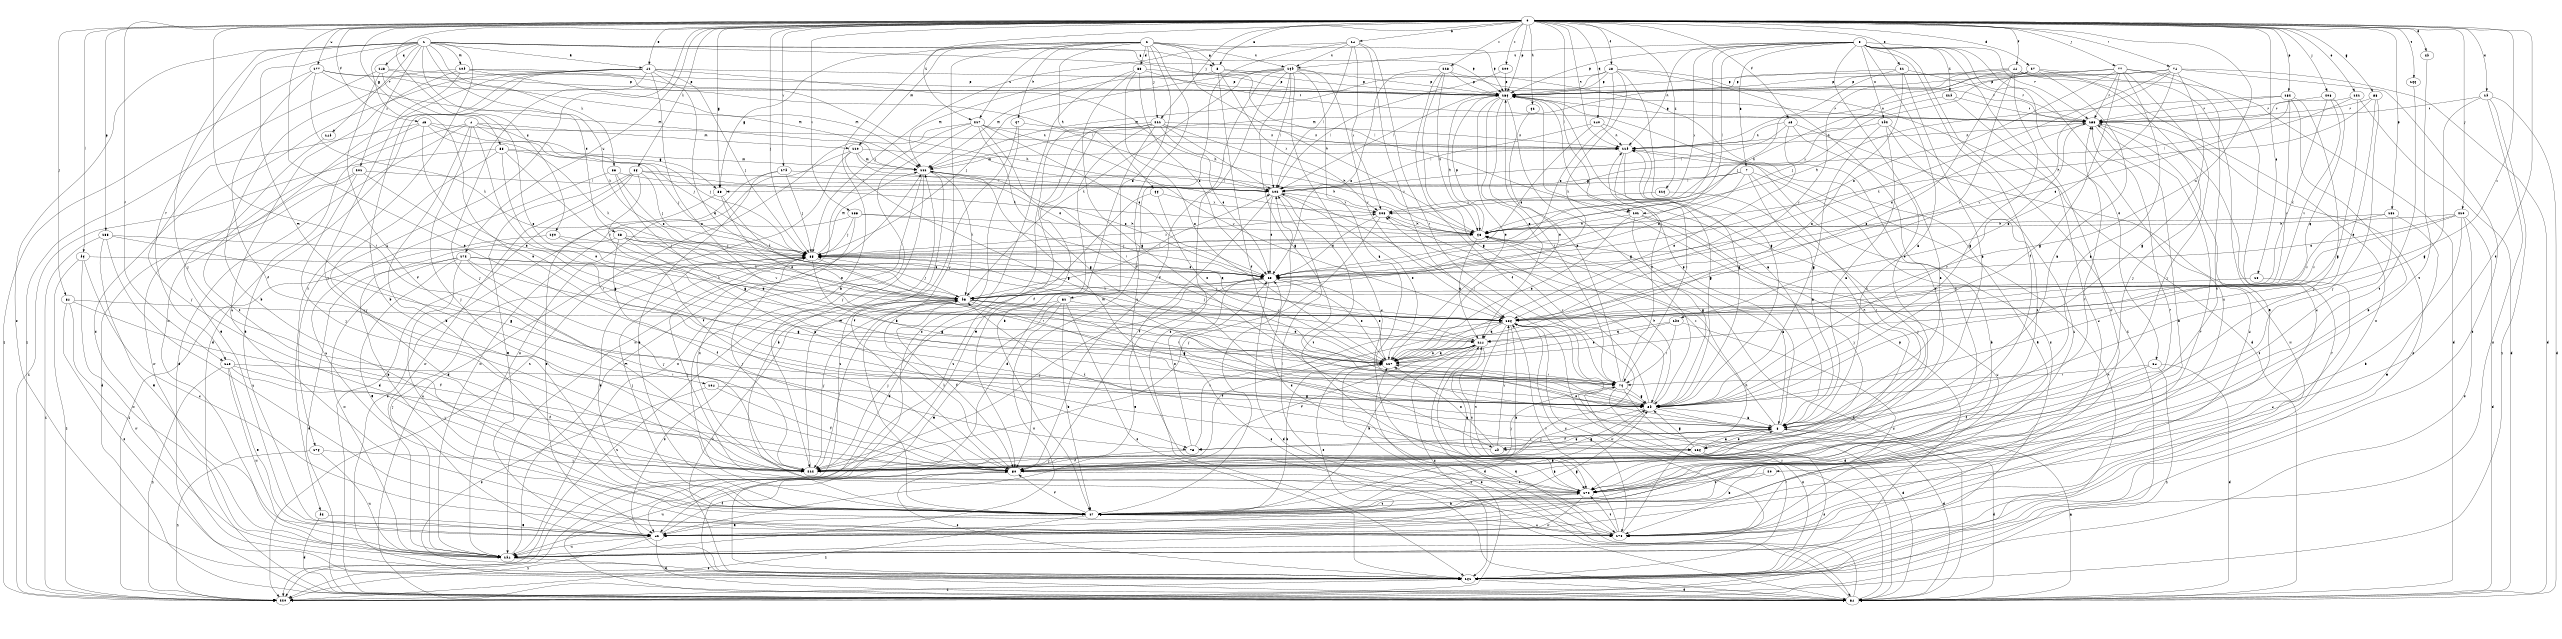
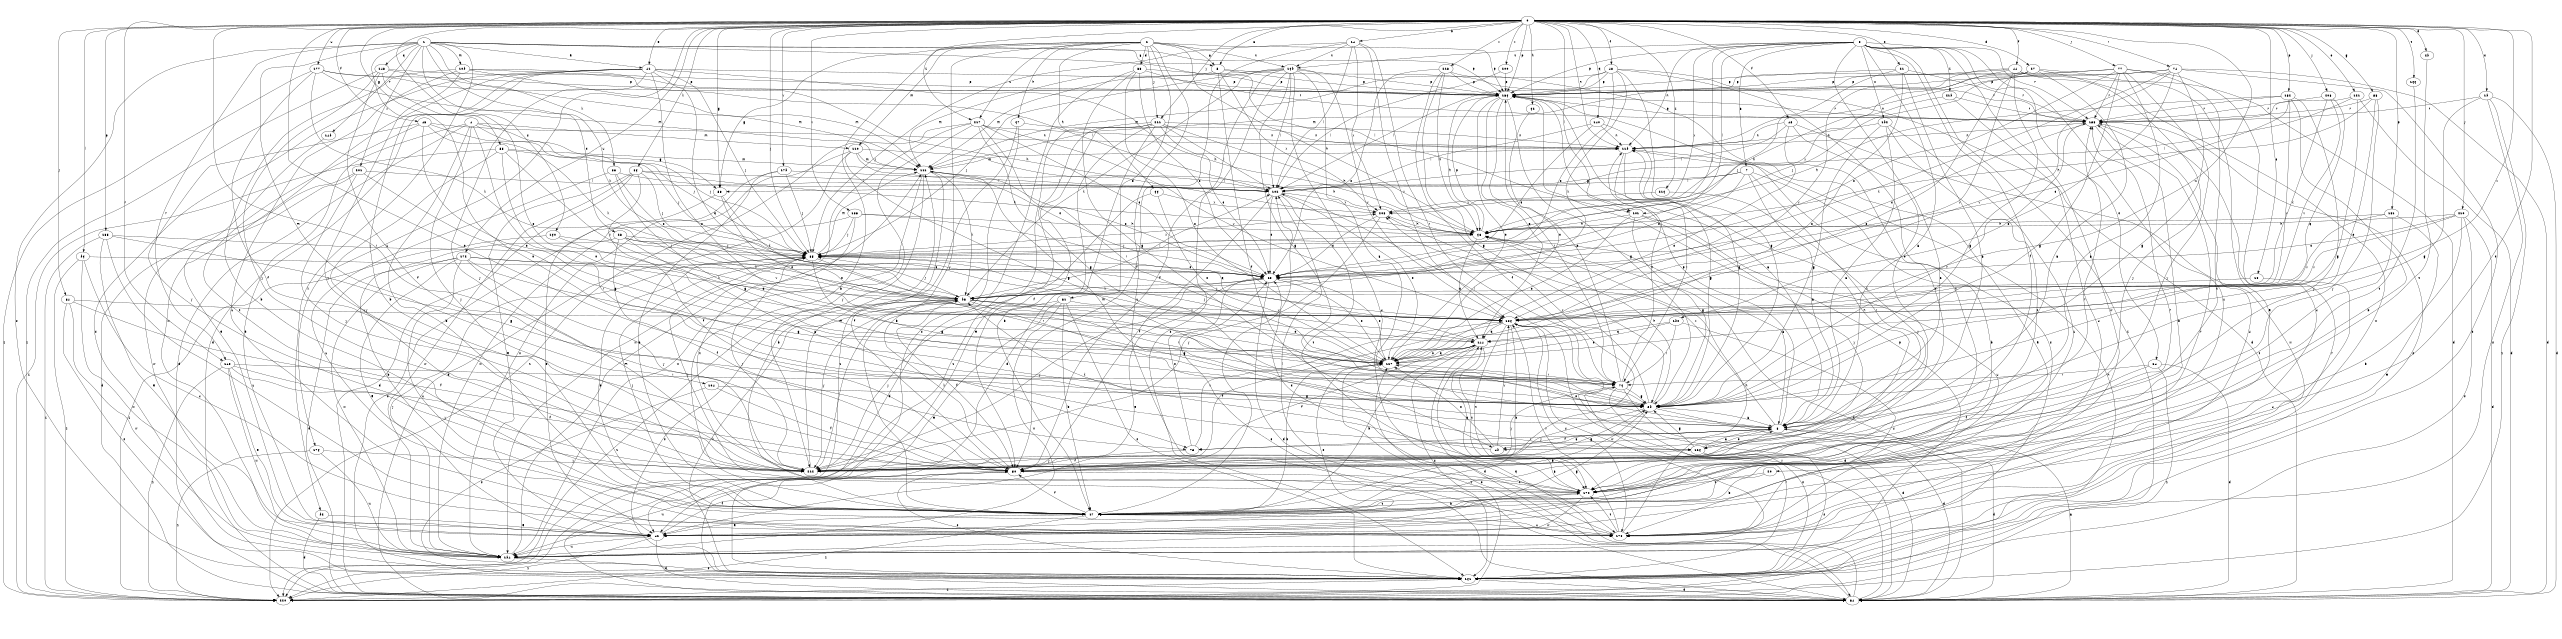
  strict digraph {
    fontname="DejaVu Sans"
    node [fontname="DejaVu Sans"]
    edge [fontname="DejaVu Sans"]
    0
    5
    14
    18
    19
    20
    21
    27
    29
    41
    43
    44
    45
    48
    53
    55
    58
    62
    74
    75
    77
    84
    85
    86
    96
    101
    119
    121
    126
    131
    132
    135
    136
    140
    145
    160
    166
    172
    176
    177
    179
    183
    186
    190
    200
    208
    210
    211
    213
    216
    217
    49
    153
    203
    111
    169
    102
    50
    76
    93
    178
    161
    220
    34
    59
    17
    170
    8
    127
    194
    42
    68
    212
    144
    25
    1
    23
    88
    92
    104
    109
    143
    149
    201
    2
    31
    33
    66
    67
    110
    3
    7
    24
    192
    219
    4
    0 -> 5 [label=a]
    0 -> 14 [label=b]
    0 -> 18 [label=c]
    0 -> 19 [label=c]
    0 -> 20 [label=c]
    0 -> 21 [label=c]
    0 -> 27 [label=d]
    0 -> 29 [label=d]
    0 -> 41 [label=e]
    0 -> 43 [label=f]
    0 -> 44 [label=f]
    0 -> 45 [label=f]
    0 -> 48 [label=f]
    0 -> 53 [label=g]
    0 -> 55 [label=g]
    0 -> 58 [label=g]
    0 -> 62 [label=h]
    0 -> 74 [label=i]
    0 -> 75 [label=i]
    0 -> 77 [label=j]
    0 -> 84 [label=j]
    0 -> 85 [label=j]
    0 -> 86 [label=k]
    0 -> 96 [label=l]
    0 -> 101 [label=l]
    0 -> 119 [label=n]
    0 -> 121 [label=o]
    0 -> 126 [label=o]
    0 -> 131 [label=p]
    0 -> 132 [label=p]
    0 -> 135 [label=p]
    0 -> 136 [label=p]
    0 -> 140 [label=q]
    0 -> 145 [label=r]
    0 -> 160 [label=s]
    0 -> 166 [label=t]
    0 -> 172 [label=u]
    0 -> 176 [label=u]
    0 -> 177 [label=u]
    0 -> 179 [label=v]
    0 -> 183 [label=v]
    0 -> 186 [label=v]
    0 -> 190 [label=w]
    0 -> 200 [label=x]
    0 -> 208 [label=y]
    0 -> 210 [label=y]
    0 -> 211 [label=y]
    0 -> 213 [label=x]
    0 -> 216 [label=z]
    0 -> 217 [label=z]
    5 -> 136 [label=p]
    5 -> 49 [label=f]
    5 -> 153 [label=r]
    5 -> 203 [label=x]
    5 -> 111 [label=m]
    14 -> 85 [label=j]
    14 -> 186 [label=v]
    14 -> 203 [label=x]
    14 -> 169 [label=t]
    14 -> 102 [label=l]
    14 -> 50 [label=f]
    14 -> 76 [label=i]
    18 -> 93 [label=k]
    18 -> 178 [label=u]
    19 -> 153 [label=r]
    19 -> 161 [label=s]
    19 -> 220 [label=z]
    19 -> 34 [label=d]
    19 -> 59 [label=g]
    20 -> 17 [label=b]
    20 -> 170 [label=t]
    21 -> 85 [label=j]
    21 -> 136 [label=p]
    21 -> 153 [label=r]
    21 -> 8 [label=a]
    21 -> 127 [label=o]
    27 -> 136 [label=p]
    27 -> 186 [label=v]
    27 -> 8 [label=a]
    27 -> 127 [label=o]
    27 -> 194 [label=w]
    27 -> 42 [label=e]
    29 -> 170 [label=t]
    41 -> 85 [label=j]
    41 -> 136 [label=p]
    41 -> 161 [label=s]
    41 -> 34 [label=d]
    41 -> 17 [label=b]
    41 -> 127 [label=o]
    41 -> 194 [label=w]
    41 -> 68 [label=h]
    41 -> 212 [label=y]
    41 -> 144 [label=q]
    43 -> 85 [label=j]
    43 -> 119 [label=n]
    43 -> 93 [label=k]
    43 -> 170 [label=t]
    43 -> 127 [label=o]
    43 -> 212 [label=y]
    44 -> 136 [label=p]
    44 -> 186 [label=v]
    44 -> 111 [label=m]
    44 -> 34 [label=d]
    44 -> 59 [label=g]
    44 -> 68 [label=h]
    44 -> 212 [label=y]
    45 -> 119 [label=n]
    45 -> 102 [label=l]
    45 -> 8 [label=a]
    45 -> 127 [label=o]
    45 -> 194 [label=w]
    48 -> 136 [label=p]
    48 -> 111 [label=m]
    48 -> 102 [label=l]
    48 -> 93 [label=k]
    48 -> 34 [label=d]
    48 -> 59 [label=g]
    48 -> 170 [label=t]
    48 -> 25 [label=c]
    53 -> 153 [label=r]
    53 -> 127 [label=o]
    53 -> 68 [label=h]
    53 -> 212 [label=y]
    55 -> 85 [label=j]
    55 -> 186 [label=v]
    55 -> 111 [label=m]
    55 -> 220 [label=z]
    55 -> 127 [label=o]
    55 -> 212 [label=y]
    58 -> 93 [label=k]
    58 -> 127 [label=o]
    58 -> 42 [label=e]
    62 -> 127 [label=o]
    74 -> 119 [label=n]
    74 -> 136 [label=p]
    74 -> 186 [label=v]
    74 -> 93 [label=k]
    74 -> 161 [label=s]
    74 -> 34 [label=d]
    74 -> 59 [label=g]
    74 -> 127 [label=o]
    75 -> 186 [label=v]
    75 -> 50 [label=f]
    75 -> 25 [label=c]
    77 -> 85 [label=j]
    77 -> 136 [label=p]
    77 -> 153 [label=r]
    77 -> 178 [label=u]
    77 -> 59 [label=g]
    77 -> 170 [label=t]
    77 -> 8 [label=a]
    77 -> 212 [label=y]
    77 -> 25 [label=c]
    84 -> 186 [label=v]
    84 -> 50 [label=f]
    84 -> 161 [label=s]
    84 -> 194 [label=w]
    85 -> 203 [label=x]
    85 -> 111 [label=m]
    85 -> 76 [label=i]
    85 -> 59 [label=g]
    85 -> 17 [label=b]
    85 -> 25 [label=c]
    86 -> 85 [label=j]
    86 -> 102 [label=l]
    86 -> 50 [label=f]
    86 -> 34 [label=d]
    86 -> 194 [label=w]
    86 -> 42 [label=e]
    86 -> 68 [label=h]
    96 -> 178 [label=u]
    96 -> 220 [label=z]
    96 -> 194 [label=w]
    96 -> 25 [label=c]
    101 -> 178 [label=u]
    101 -> 59 [label=g]
    101 -> 127 [label=o]
    101 -> 68 [label=h]
    101 -> 212 [label=y]
    119 -> 111 [label=m]
    119 -> 76 [label=i]
    119 -> 59 [label=g]
    119 -> 42 [label=e]
    121 -> 153 [label=r]
    121 -> 102 [label=l]
    121 -> 34 [label=d]
    121 -> 59 [label=g]
    126 -> 161 [label=s]
    126 -> 59 [label=g]
    126 -> 8 [label=a]
    126 -> 212 [label=y]
    131 -> 186 [label=v]
    131 -> 170 [label=t]
    131 -> 42 [label=e]
    131 -> 68 [label=h]
    132 -> 186 [label=v]
    132 -> 153 [label=r]
    132 -> 17 [label=b]
    132 -> 68 [label=h]
    132 -> 212 [label=y]
    132 -> 25 [label=c]
    135 -> 85 [label=j]
    135 -> 178 [label=u]
    135 -> 220 [label=z]
    135 -> 59 [label=g]
    135 -> 42 [label=e]
    136 -> 153 [label=r]
    136 -> 76 [label=i]
    136 -> 161 [label=s]
    136 -> 59 [label=g]
    136 -> 8 [label=a]
    136 -> 127 [label=o]
    136 -> 68 [label=h]
    136 -> 144 [label=q]
    140 -> 119 [label=n]
    140 -> 102 [label=l]
    140 -> 59 [label=g]
    140 -> 25 [label=c]
    145 -> 50 [label=f]
    145 -> 76 [label=i]
    145 -> 220 [label=z]
    145 -> 194 [label=w]
    145 -> 42 [label=e]
    145 -> 212 [label=y]
    160 -> 85 [label=j]
    160 -> 220 [label=z]
    160 -> 144 [label=q]
    166 -> 170 [label=t]
    172 -> 93 [label=k]
    172 -> 178 [label=u]
    172 -> 34 [label=d]
    172 -> 59 [label=g]
    172 -> 194 [label=w]
    172 -> 42 [label=e]
    172 -> 212 [label=y]
    172 -> 25 [label=c]
    176 -> 220 [label=z]
    176 -> 194 [label=w]
    176 -> 212 [label=y]
    177 -> 136 [label=p]
    177 -> 111 [label=m]
    177 -> 102 [label=l]
    177 -> 50 [label=f]
    177 -> 93 [label=k]
    177 -> 220 [label=z]
    179 -> 85 [label=j]
    179 -> 102 [label=l]
    179 -> 17 [label=b]
    179 -> 194 [label=w]
    183 -> 85 [label=j]
    183 -> 161 [label=s]
    183 -> 170 [label=t]
    183 -> 68 [label=h]
    183 -> 144 [label=q]
    186 -> 85 [label=j]
    186 -> 50 [label=f]
    186 -> 178 [label=u]
    186 -> 34 [label=d]
    186 -> 17 [label=b]
    186 -> 170 [label=t]
    186 -> 194 [label=w]
    186 -> 144 [label=q]
    190 -> 76 [label=i]
    190 -> 178 [label=u]
    190 -> 127 [label=o]
    190 -> 144 [label=q]
    200 -> 136 [label=p]
    200 -> 102 [label=l]
    208 -> 186 [label=v]
    208 -> 153 [label=r]
    208 -> 93 [label=k]
    208 -> 144 [label=q]
    210 -> 186 [label=v]
    210 -> 161 [label=s]
    210 -> 34 [label=d]
    210 -> 17 [label=b]
    210 -> 68 [label=h]
    210 -> 25 [label=c]
    211 -> 119 [label=n]
    211 -> 102 [label=l]
    211 -> 50 [label=f]
    211 -> 220 [label=z]
    211 -> 34 [label=d]
    211 -> 17 [label=b]
    211 -> 42 [label=e]
    211 -> 68 [label=h]
    211 -> 25 [label=c]
    213 -> 136 [label=p]
    213 -> 50 [label=f]
    213 -> 59 [label=g]
    213 -> 170 [label=t]
    213 -> 68 [label=h]
    213 -> 25 [label=c]
    216 -> 203 [label=x]
    216 -> 212 [label=y]
    217 -> 119 [label=n]
    217 -> 186 [label=v]
    217 -> 76 [label=i]
    217 -> 220 [label=z]
    217 -> 59 [label=g]
    217 -> 194 [label=w]
    217 -> 212 [label=y]
    217 -> 25 [label=c]
    49 -> 186 [label=v]
    49 -> 93 [label=k]
    49 -> 8 [label=a]
    49 -> 127 [label=o]
    153 -> 119 [label=n]
    153 -> 136 [label=p]
    153 -> 178 [label=u]
    153 -> 161 [label=s]
    153 -> 17 [label=b]
    153 -> 25 [label=c]
    203 -> 68 [label=h]
    203 -> 212 [label=y]
    203 -> 25 [label=c]
    111 -> 102 [label=l]
    111 -> 50 [label=f]
    111 -> 93 [label=k]
    111 -> 17 [label=b]
    111 -> 194 [label=w]
    111 -> 25 [label=c]
    169 -> 85 [label=j]
    169 -> 136 [label=p]
    169 -> 186 [label=v]
    169 -> 111 [label=m]
    169 -> 102 [label=l]
    169 -> 50 [label=f]
    169 -> 93 [label=k]
    169 -> 178 [label=u]
    169 -> 161 [label=s]
    169 -> 59 [label=g]
    169 -> 8 [label=a]
    102 -> 203 [label=x]
    102 -> 50 [label=f]
    102 -> 170 [label=t]
    102 -> 127 [label=o]
    102 -> 25 [label=c]
    50 -> 119 [label=n]
    50 -> 93 [label=k]
    50 -> 161 [label=s]
    50 -> 59 [label=g]
    50 -> 170 [label=t]
    50 -> 194 [label=w]
    76 -> 119 [label=n]
    76 -> 136 [label=p]
    76 -> 102 [label=l]
    76 -> 161 [label=s]
    76 -> 34 [label=d]
    76 -> 59 [label=g]
    76 -> 212 [label=y]
    93 -> 85 [label=j]
    93 -> 186 [label=v]
    93 -> 102 [label=l]
    93 -> 50 [label=f]
    93 -> 76 [label=i]
    93 -> 161 [label=s]
    93 -> 220 [label=z]
    93 -> 59 [label=g]
    93 -> 127 [label=o]
    93 -> 212 [label=y]
    178 -> 186 [label=v]
    178 -> 102 [label=l]
    178 -> 170 [label=t]
    178 -> 68 [label=h]
    161 -> 136 [label=p]
    161 -> 153 [label=r]
    161 -> 76 [label=i]
    161 -> 93 [label=k]
    161 -> 220 [label=z]
    161 -> 34 [label=d]
    220 -> 119 [label=n]
    34 -> 186 [label=v]
    34 -> 8 [label=a]
    34 -> 127 [label=o]
    34 -> 68 [label=h]
    34 -> 144 [label=q]
    34 -> 25 [label=c]
    59 -> 153 [label=r]
    59 -> 203 [label=x]
    59 -> 34 [label=d]
    59 -> 17 [label=b]
    59 -> 8 [label=a]
    59 -> 68 [label=h]
    59 -> 212 [label=y]
    17 -> 85 [label=j]
    17 -> 102 [label=l]
    17 -> 50 [label=f]
    17 -> 178 [label=u]
    17 -> 220 [label=z]
    17 -> 170 [label=t]
    17 -> 8 [label=a]
    17 -> 42 [label=e]
    170 -> 85 [label=j]
    170 -> 153 [label=r]
    170 -> 17 [label=b]
    170 -> 194 [label=w]
    170 -> 144 [label=q]
    170 -> 25 [label=c]
    8 -> 75 [label=i]
    8 -> 126 [label=o]
    8 -> 136 [label=p]
    8 -> 49 [label=f]
    8 -> 203 [label=x]
    8 -> 111 [label=m]
    8 -> 34 [label=d]
    8 -> 127 [label=o]
    127 -> 76 [label=i]
    127 -> 220 [label=z]
    127 -> 17 [label=b]
    127 -> 144 [label=q]
    127 -> 25 [label=c]
    194 -> 85 [label=j]
    194 -> 111 [label=m]
    194 -> 161 [label=s]
    42 -> 153 [label=r]
    42 -> 50 [label=f]
    42 -> 220 [label=z]
    42 -> 34 [label=d]
    42 -> 59 [label=g]
    42 -> 127 [label=o]
    42 -> 194 [label=w]
    68 -> 85 [label=j]
    68 -> 136 [label=p]
    68 -> 8 [label=a]
    68 -> 144 [label=q]
    212 -> 85 [label=j]
    212 -> 153 [label=r]
    212 -> 111 [label=m]
    144 -> 85 [label=j]
    144 -> 50 [label=f]
    144 -> 161 [label=s]
    144 -> 34 [label=d]
    144 -> 17 [label=b]
    144 -> 170 [label=t]
    144 -> 127 [label=o]
    25 -> 93 [label=k]
    25 -> 34 [label=d]
    25 -> 127 [label=o]
    25 -> 42 [label=e]
    25 -> 212 [label=y]
    1 -> 5 [label=a]
    1 -> 41 [label=e]
    1 -> 101 [label=l]
    1 -> 126 [label=o]
    1 -> 136 [label=p]
    1 -> 145 [label=r]
    1 -> 93 [label=k]
    1 -> 161 [label=s]
    1 -> 23 [label=c]
    1 -> 88 [label=k]
    1 -> 92 [label=k]
    1 -> 104 [label=m]
    1 -> 109 [label=m]
    1 -> 143 [label=q]
    1 -> 149 [label=r]
    1 -> 201 [label=x]
    23 -> 85 [label=j]
    23 -> 186 [label=v]
    23 -> 50 [label=f]
    23 -> 93 [label=k]
    23 -> 17 [label=b]
    23 -> 8 [label=a]
    88 -> 102 [label=l]
    88 -> 178 [label=u]
    88 -> 59 [label=g]
    88 -> 25 [label=c]
    92 -> 34 [label=d]
    92 -> 42 [label=e]
    104 -> 50 [label=f]
    104 -> 161 [label=s]
    104 -> 59 [label=g]
    109 -> 136 [label=p]
    109 -> 111 [label=m]
    109 -> 178 [label=u]
    109 -> 17 [label=b]
    109 -> 68 [label=h]
    109 -> 212 [label=y]
    143 -> 136 [label=p]
    143 -> 111 [label=m]
    143 -> 50 [label=f]
    143 -> 220 [label=z]
    143 -> 127 [label=o]
-   1 -> 212 [label=y]
+   143 -> 212 [label=y]
    149 -> 42 [label=e]
    201 -> 102 [label=l]
    201 -> 34 [label=d]
    201 -> 59 [label=g]
    201 -> 194 [label=w]
    201 -> 212 [label=y]
    2 -> 5 [label=a]
    2 -> 58 [label=g]
    2 -> 136 [label=p]
    2 -> 211 [label=y]
    2 -> 217 [label=z]
    2 -> 169 [label=t]
    2 -> 178 [label=u]
    2 -> 17 [label=b]
    2 -> 68 [label=h]
    2 -> 212 [label=y]
    2 -> 31 [label=d]
    2 -> 33 [label=d]
    2 -> 66 [label=h]
    2 -> 67 [label=h]
    2 -> 110 [label=m]
    31 -> 186 [label=v]
    31 -> 161 [label=s]
    31 -> 17 [label=b]
    31 -> 194 [label=w]
    31 -> 42 [label=e]
    31 -> 212 [label=y]
    33 -> 136 [label=p]
    33 -> 153 [label=r]
    33 -> 161 [label=s]
    33 -> 59 [label=g]
    33 -> 127 [label=o]
    33 -> 25 [label=c]
    66 -> 203 [label=x]
    66 -> 34 [label=d]
    66 -> 127 [label=o]
    67 -> 119 [label=n]
    67 -> 220 [label=z]
    67 -> 17 [label=b]
    110 -> 111 [label=m]
    110 -> 34 [label=d]
    110 -> 59 [label=g]
    110 -> 194 [label=w]
    110 -> 68 [label=h]
    110 -> 25 [label=c]
    3 -> 85 [label=j]
    3 -> 101 [label=l]
    3 -> 119 [label=n]
    3 -> 126 [label=o]
    3 -> 136 [label=p]
    3 -> 49 [label=f]
    3 -> 153 [label=r]
    3 -> 203 [label=x]
    3 -> 169 [label=t]
    3 -> 178 [label=u]
    3 -> 220 [label=z]
    3 -> 8 [label=a]
    3 -> 194 [label=w]
    3 -> 7 [label=a]
    3 -> 24 [label=c]
    3 -> 192 [label=w]
    3 -> 219 [label=z]
    7 -> 58 [label=g]
    7 -> 75 [label=i]
    7 -> 102 [label=l]
    7 -> 17 [label=b]
    7 -> 8 [label=a]
    7 -> 25 [label=c]
    24 -> 50 [label=f]
    24 -> 76 [label=i]
    24 -> 220 [label=z]
    24 -> 34 [label=d]
    192 -> 119 [label=n]
    192 -> 178 [label=u]
    192 -> 59 [label=g]
    192 -> 170 [label=t]
    192 -> 8 [label=a]
    219 -> 153 [label=r]
    219 -> 203 [label=x]
    219 -> 178 [label=u]
    4 -> 58 [label=g]
    4 -> 75 [label=i]
    4 -> 85 [label=j]
    4 -> 34 [label=d]
    4 -> 17 [label=b]
    4 -> 42 [label=e]
    4 -> 212 [label=y]
    4 -> 110 [label=m]
  }
